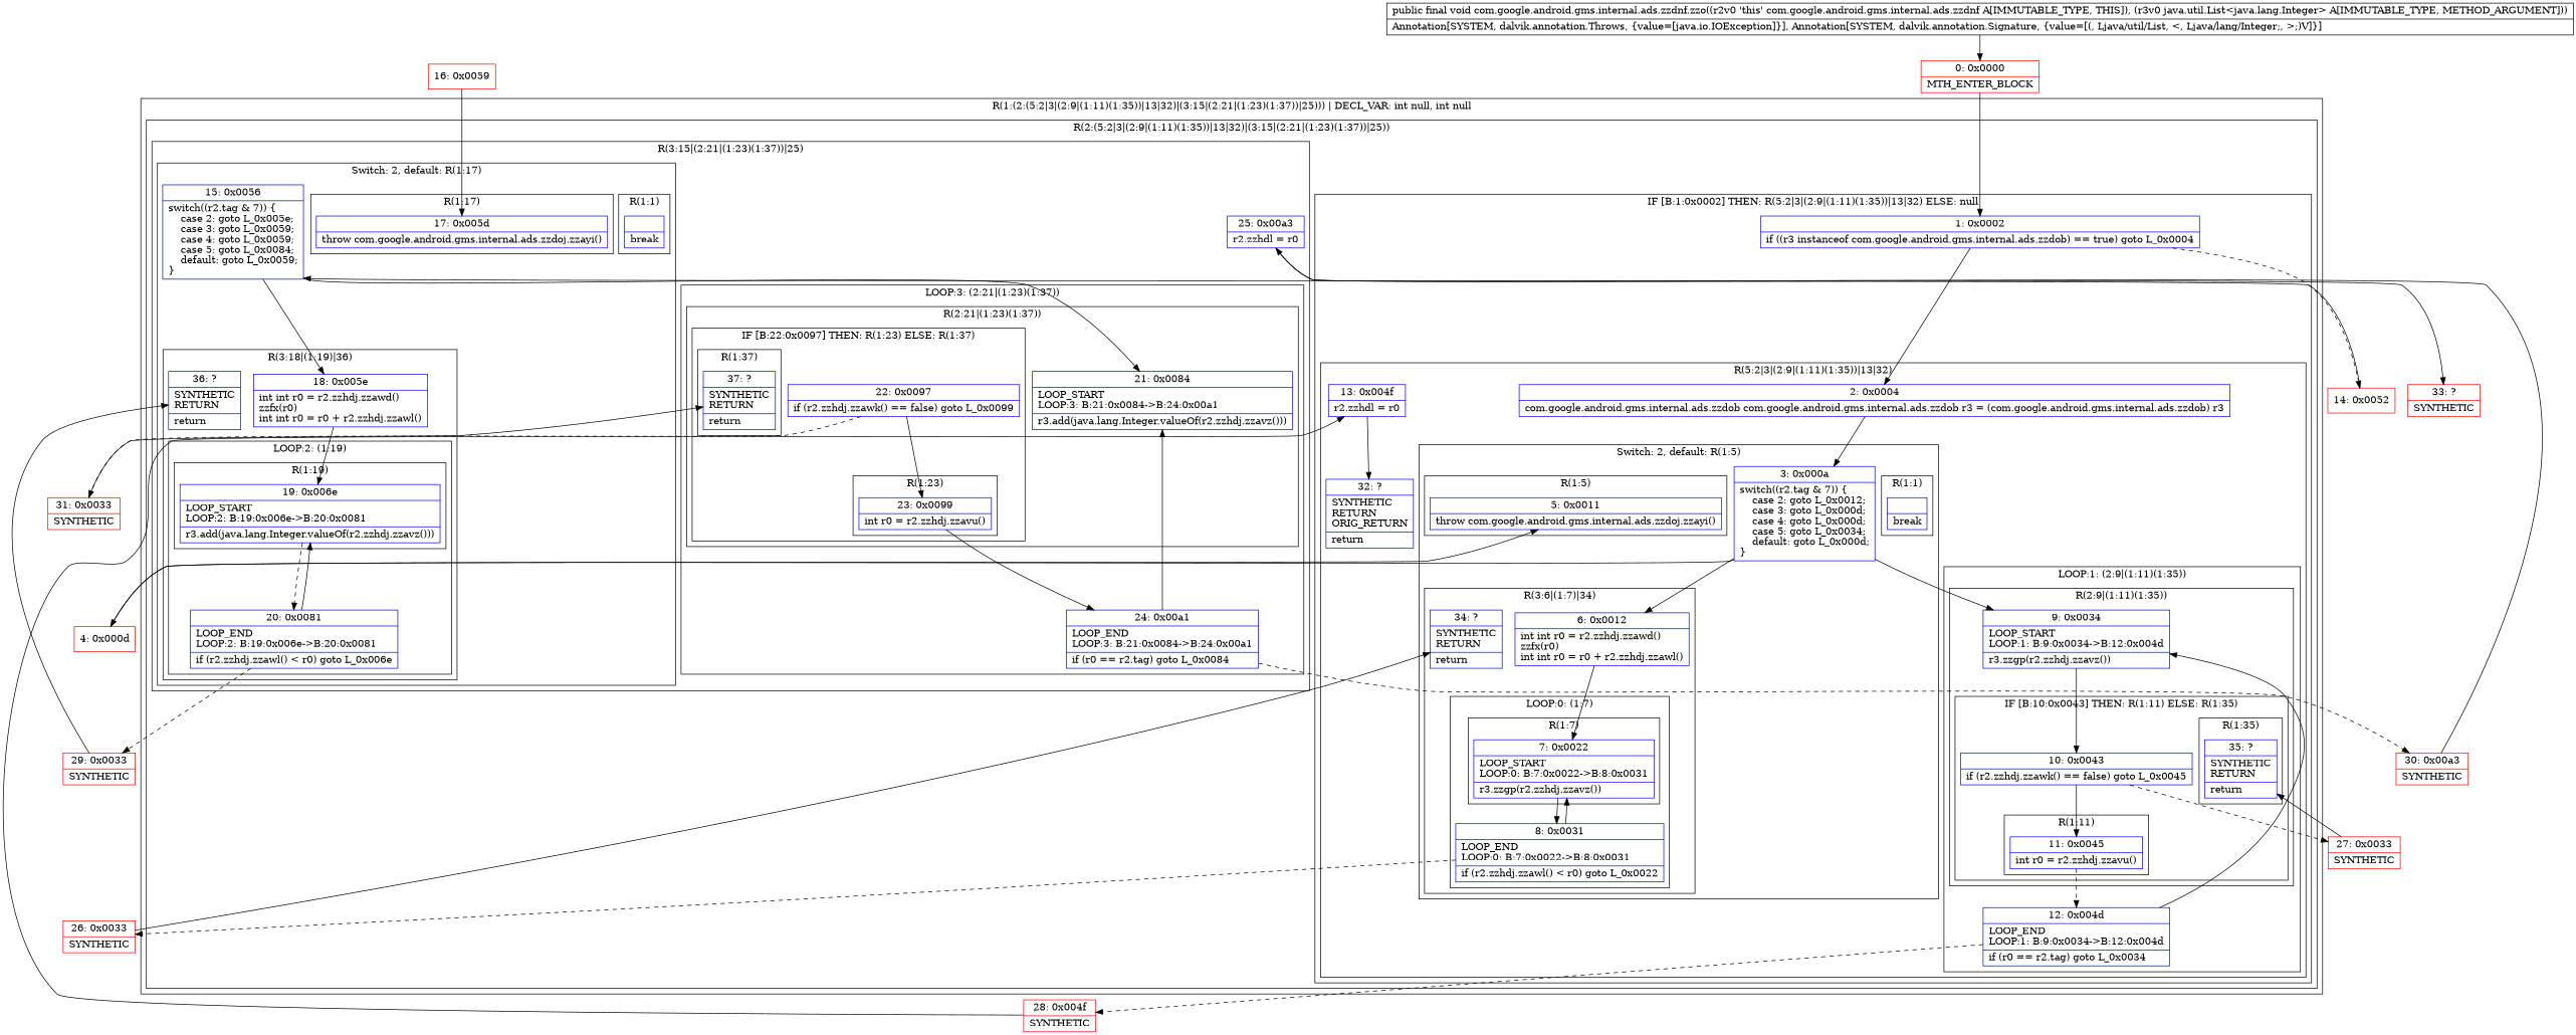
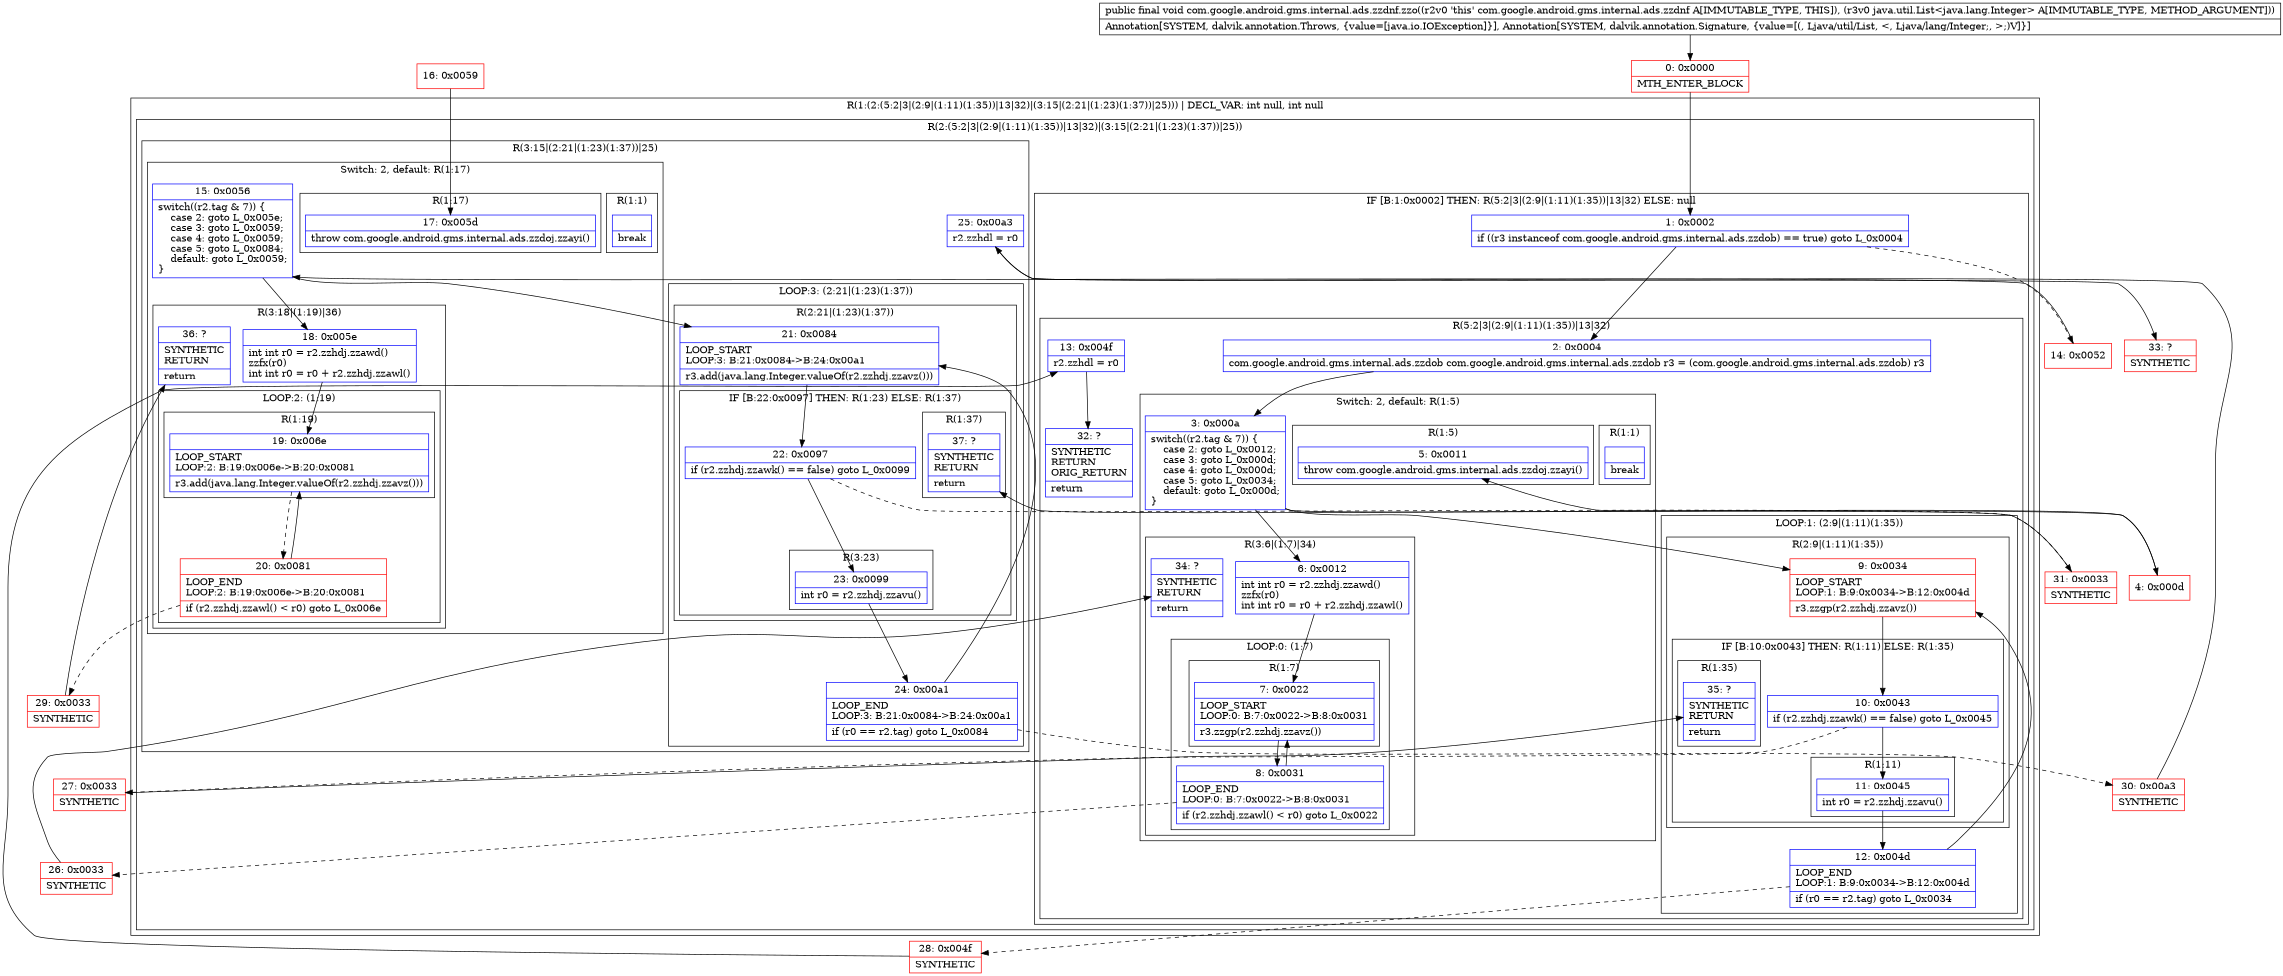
  digraph {
    node [color=blue shape=record]
    n1 [label="{7\:\ 0x0022|LOOP_START\lLOOP:0: B:7:0x0022\-\>B:8:0x0031\l|r3.zzgp(r2.zzhdj.zzavz())\l}"]
    n2 [label="{8\:\ 0x0031|LOOP_END\lLOOP:0: B:7:0x0022\-\>B:8:0x0031\l|if (r2.zzhdj.zzawl() \< r0) goto L_0x0022\l}"]
    n3 [label="{6\:\ 0x0012|int int r0 = r2.zzhdj.zzawd()\lzzfx(r0)\lint int r0 = r0 + r2.zzhdj.zzawl()\l}"]
    n4 [label="{34\:\ ?|SYNTHETIC\lRETURN\l|return\l}"]
    n5 [label="{|break\l}"]
    n6 [label="{5\:\ 0x0011|throw com.google.android.gms.internal.ads.zzdoj.zzayi()\l}"]
    n7 [label="{3\:\ 0x000a|switch((r2.tag & 7)) \{\l    case 2: goto L_0x0012;\l    case 3: goto L_0x000d;\l    case 4: goto L_0x000d;\l    case 5: goto L_0x0034;\l    default: goto L_0x000d;\l\}\l}"]
    n8 [label="{11\:\ 0x0045|int r0 = r2.zzhdj.zzavu()\l}"]
    n9 [label="{35\:\ ?|SYNTHETIC\lRETURN\l|return\l}"]
    n10 [label="{10\:\ 0x0043|if (r2.zzhdj.zzawk() == false) goto L_0x0045\l}"]
-   n11 [label="{9\:\ 0x0034|LOOP_START\lLOOP:1: B:9:0x0034\-\>B:12:0x004d\l|r3.zzgp(r2.zzhdj.zzavz())\l}"]
+   n11 [color=red label="{9\:\ 0x0034|LOOP_START\lLOOP:1: B:9:0x0034\-\>B:12:0x004d\l|r3.zzgp(r2.zzhdj.zzavz())\l}"]
    n12 [label="{12\:\ 0x004d|LOOP_END\lLOOP:1: B:9:0x0034\-\>B:12:0x004d\l|if (r0 == r2.tag) goto L_0x0034\l}"]
    n13 [label="{2\:\ 0x0004|com.google.android.gms.internal.ads.zzdob com.google.android.gms.internal.ads.zzdob r3 = (com.google.android.gms.internal.ads.zzdob) r3\l}"]
    n14 [label="{13\:\ 0x004f|r2.zzhdl = r0\l}"]
    n15 [label="{32\:\ ?|SYNTHETIC\lRETURN\lORIG_RETURN\l|return\l}"]
    n16 [label="{1\:\ 0x0002|if ((r3 instanceof com.google.android.gms.internal.ads.zzdob) == true) goto L_0x0004\l}"]
    n17 [label="{19\:\ 0x006e|LOOP_START\lLOOP:2: B:19:0x006e\-\>B:20:0x0081\l|r3.add(java.lang.Integer.valueOf(r2.zzhdj.zzavz()))\l}"]
-   n18 [label="{20\:\ 0x0081|LOOP_END\lLOOP:2: B:19:0x006e\-\>B:20:0x0081\l|if (r2.zzhdj.zzawl() \< r0) goto L_0x006e\l}"]
+   n18 [color=red label="{20\:\ 0x0081|LOOP_END\lLOOP:2: B:19:0x006e\-\>B:20:0x0081\l|if (r2.zzhdj.zzawl() \< r0) goto L_0x006e\l}"]
    n19 [label="{18\:\ 0x005e|int int r0 = r2.zzhdj.zzawd()\lzzfx(r0)\lint int r0 = r0 + r2.zzhdj.zzawl()\l}"]
    n20 [label="{36\:\ ?|SYNTHETIC\lRETURN\l|return\l}"]
    n21 [label="{|break\l}"]
    n22 [label="{17\:\ 0x005d|throw com.google.android.gms.internal.ads.zzdoj.zzayi()\l}"]
    n23 [label="{15\:\ 0x0056|switch((r2.tag & 7)) \{\l    case 2: goto L_0x005e;\l    case 3: goto L_0x0059;\l    case 4: goto L_0x0059;\l    case 5: goto L_0x0084;\l    default: goto L_0x0059;\l\}\l}"]
    n24 [label="{23\:\ 0x0099|int r0 = r2.zzhdj.zzavu()\l}"]
    n25 [label="{37\:\ ?|SYNTHETIC\lRETURN\l|return\l}"]
    n26 [label="{22\:\ 0x0097|if (r2.zzhdj.zzawk() == false) goto L_0x0099\l}"]
    n27 [label="{21\:\ 0x0084|LOOP_START\lLOOP:3: B:21:0x0084\-\>B:24:0x00a1\l|r3.add(java.lang.Integer.valueOf(r2.zzhdj.zzavz()))\l}"]
    n28 [label="{24\:\ 0x00a1|LOOP_END\lLOOP:3: B:21:0x0084\-\>B:24:0x00a1\l|if (r0 == r2.tag) goto L_0x0084\l}"]
    n29 [label="{25\:\ 0x00a3|r2.zzhdl = r0\l}"]
    n30 [color=red label="{26\:\ 0x0033|SYNTHETIC\l}"]
    n31 [color=red label="{4\:\ 0x000d}"]
    n32 [color=red label="{27\:\ 0x0033|SYNTHETIC\l}"]
    n33 [color=red label="{28\:\ 0x004f|SYNTHETIC\l}"]
    n34 [color=red label="{14\:\ 0x0052}"]
    n35 [color=red label="{29\:\ 0x0033|SYNTHETIC\l}"]
    n36 [color=red label="{31\:\ 0x0033|SYNTHETIC\l}"]
    n37 [color=red label="{30\:\ 0x00a3|SYNTHETIC\l}"]
    n38 [color=red label="{33\:\ ?|SYNTHETIC\l}"]
    n39 [color=red label="{16\:\ 0x0059}"]
    n40 [color=red label="{0\:\ 0x0000|MTH_ENTER_BLOCK\l}"]
    n41 [label="{public final void com.google.android.gms.internal.ads.zzdnf.zzo((r2v0 'this' com.google.android.gms.internal.ads.zzdnf A[IMMUTABLE_TYPE, THIS]), (r3v0 java.util.List\<java.lang.Integer\> A[IMMUTABLE_TYPE, METHOD_ARGUMENT]))  | Annotation[SYSTEM, dalvik.annotation.Throws, \{value=[java.io.IOException]\}], Annotation[SYSTEM, dalvik.annotation.Signature, \{value=[(, Ljava\/util\/List, \<, Ljava\/lang\/Integer;, \>;)V]\}]\l}" color=""]
    subgraph cluster_1 {
      label="R(1:(2:(5:2|3|(2:9|(1:11)(1:35))|13|32)|(3:15|(2:21|(1:23)(1:37))|25))) | DECL_VAR: int null, int null\l"
      subgraph cluster_2 {
        label="R(2:(5:2|3|(2:9|(1:11)(1:35))|13|32)|(3:15|(2:21|(1:23)(1:37))|25))"
        subgraph cluster_3 {
          label="IF [B:1:0x0002] THEN: R(5:2|3|(2:9|(1:11)(1:35))|13|32) ELSE: null"
          n16
          subgraph cluster_4 {
            label="R(5:2|3|(2:9|(1:11)(1:35))|13|32)"
            n13
            n14
            n15
            subgraph cluster_5 {
              label="Switch: 2, default: R(1:5)"
              n7
              subgraph cluster_6 {
                label="R(3:6|(1:7)|34)"
                n3
                n4
                subgraph cluster_7 {
                  label="LOOP:0: (1:7)"
                  n2
                  subgraph cluster_8 {
                    label="R(1:7)"
                    n1
                  }
                }
              }
              subgraph cluster_9 {
                label="R(1:1)"
                n5
              }
              subgraph cluster_10 {
                label="R(1:5)"
                n6
              }
            }
            subgraph cluster_11 {
              label="LOOP:1: (2:9|(1:11)(1:35))"
              n12
              subgraph cluster_12 {
                label="R(2:9|(1:11)(1:35))"
                n11
                subgraph cluster_13 {
                  label="IF [B:10:0x0043] THEN: R(1:11) ELSE: R(1:35)"
                  n10
                  subgraph cluster_14 {
                    label="R(1:11)"
                    n8
                  }
                  subgraph cluster_15 {
                    label="R(1:35)"
                    n9
                  }
                }
              }
            }
          }
        }
        subgraph cluster_16 {
          label="R(3:15|(2:21|(1:23)(1:37))|25)"
          n29
          subgraph cluster_17 {
            label="Switch: 2, default: R(1:17)"
            n23
            subgraph cluster_18 {
              label="R(3:18|(1:19)|36)"
              n19
              n20
              subgraph cluster_19 {
                label="LOOP:2: (1:19)"
                n18
                subgraph cluster_20 {
                  label="R(1:19)"
                  n17
                }
              }
            }
            subgraph cluster_21 {
              label="R(1:1)"
              n21
            }
            subgraph cluster_22 {
              label="R(1:17)"
              n22
            }
          }
          subgraph cluster_23 {
            label="LOOP:3: (2:21|(1:23)(1:37))"
            n28
            subgraph cluster_24 {
              label="R(2:21|(1:23)(1:37))"
              n27
              subgraph cluster_25 {
                label="IF [B:22:0x0097] THEN: R(1:23) ELSE: R(1:37)"
                n26
                subgraph cluster_26 {
-                 label="R(1:23)"
+                 label="R(3:23)"
                  n24
                }
                subgraph cluster_27 {
                  label="R(1:37)"
                  n25
                }
              }
            }
          }
        }
      }
    }
    n1 -> n2
    n2 -> n1
    n2 -> n30 [style=dashed]
    n3 -> n1
    n7 -> n3
    n7 -> n11
    n7 -> n31
-   n8 -> n12 [style=dashed]
+   n8 -> n12
    n10 -> n8
    n10 -> n32 [style=dashed]
    n11 -> n10
    n12 -> n11
    n12 -> n33 [style=dashed]
    n13 -> n7
    n14 -> n15
    n16 -> n13
    n16 -> n34 [style=dashed]
    n17 -> n18 [style=dashed]
    n18 -> n17
    n18 -> n35 [style=dashed]
    n19 -> n17
    n23 -> n19
    n23 -> n27
    n24 -> n28
    n26 -> n24
    n26 -> n36 [style=dashed]
+   n27 -> n26
    n28 -> n27
    n28 -> n37 [style=dashed]
    n29 -> n38
    n30 -> n4
    n31 -> n6
    n32 -> n9
    n33 -> n14
    n34 -> n23
    n35 -> n20
    n36 -> n25
    n37 -> n29
    n39 -> n22
    n40 -> n16
    n41 -> n40
  }
